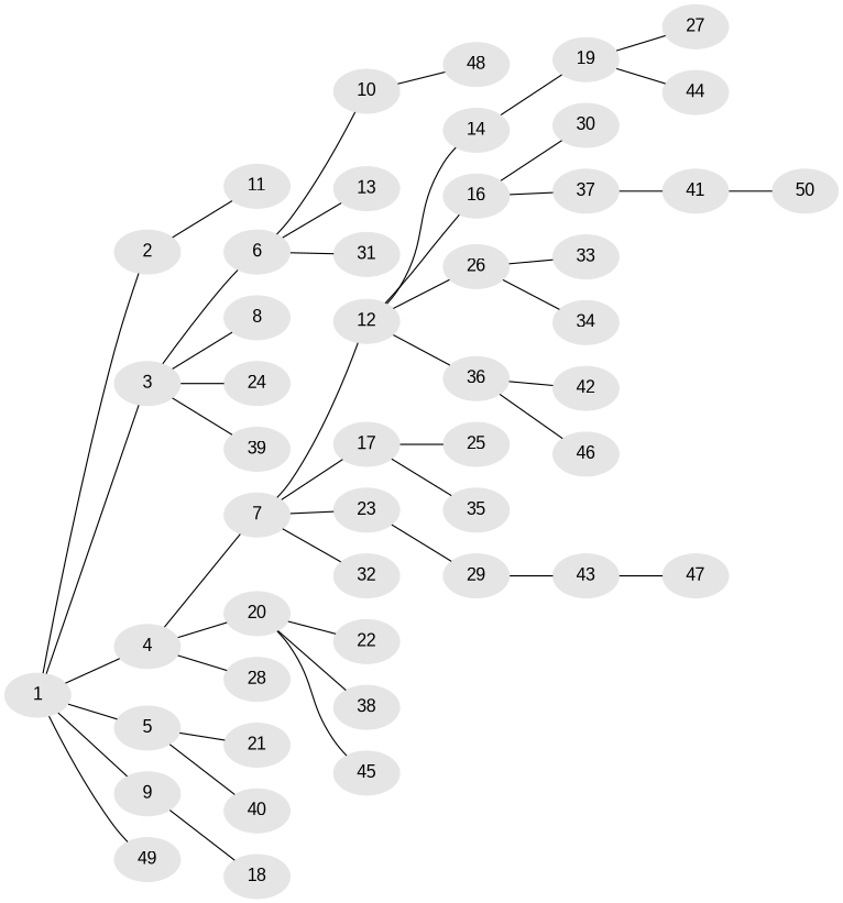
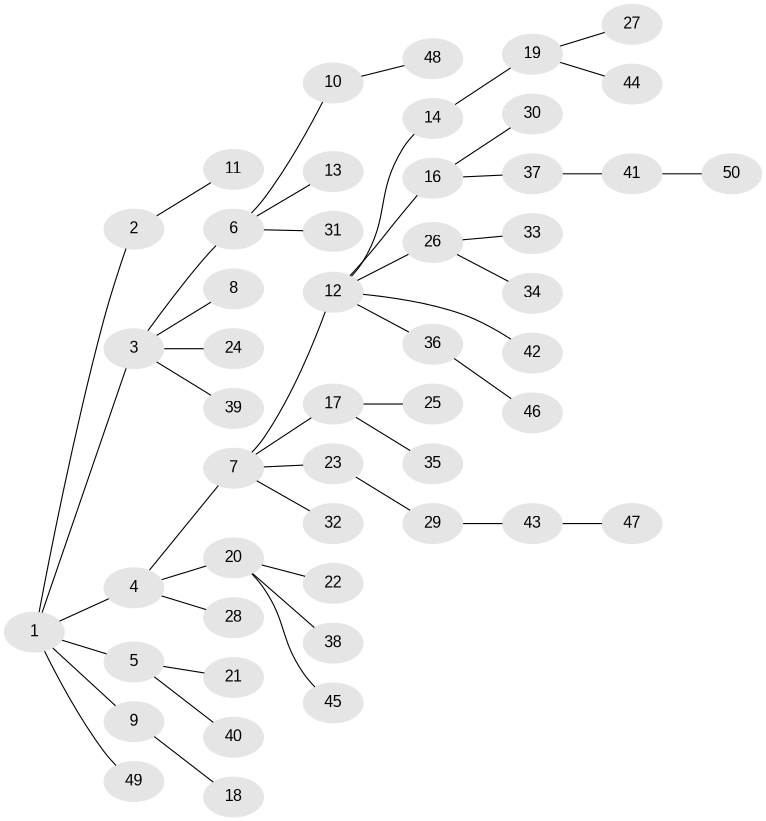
  graph {
    fontname="Liberation Sans"
    rankdir=LR
    node [color=gray90 fontname="Liberation Sans" style=filled]
    edge [fontname="Liberation Sans"]
    1
    2
    3
    4
    5
    9
    49
    11
    6
    8
    24
    39
    7
    20
    28
    21
    40
    18
    10
    13
    31
    12
    17
    23
    32
    22
    38
    45
    48
    14
    16
    26
    36
    42
    25
    35
    29
    19
    30
    37
    33
    34
    46
    27
    44
    41
    43
    47
    50
    1 -- 2
    1 -- 3
    1 -- 4
    1 -- 5
    1 -- 9
    1 -- 49
    2 -- 11
    3 -- 6
    3 -- 8
    3 -- 24
    3 -- 39
    4 -- 7
    4 -- 20
    4 -- 28
    5 -- 21
    5 -- 40
    9 -- 18
    6 -- 10
    6 -- 13
    6 -- 31
    7 -- 12
    7 -- 17
    7 -- 23
    7 -- 32
    20 -- 22
    20 -- 38
    20 -- 45
    10 -- 48
    12 -- 14
    12 -- 16
    12 -- 26
    12 -- 36
-   36 -- 42
+   12 -- 42
    17 -- 25
    17 -- 35
    23 -- 29
    14 -- 19
    16 -- 30
    16 -- 37
    26 -- 33
    26 -- 34
    36 -- 46
    29 -- 43
    19 -- 27
    19 -- 44
    37 -- 41
    41 -- 50
    43 -- 47
  }
